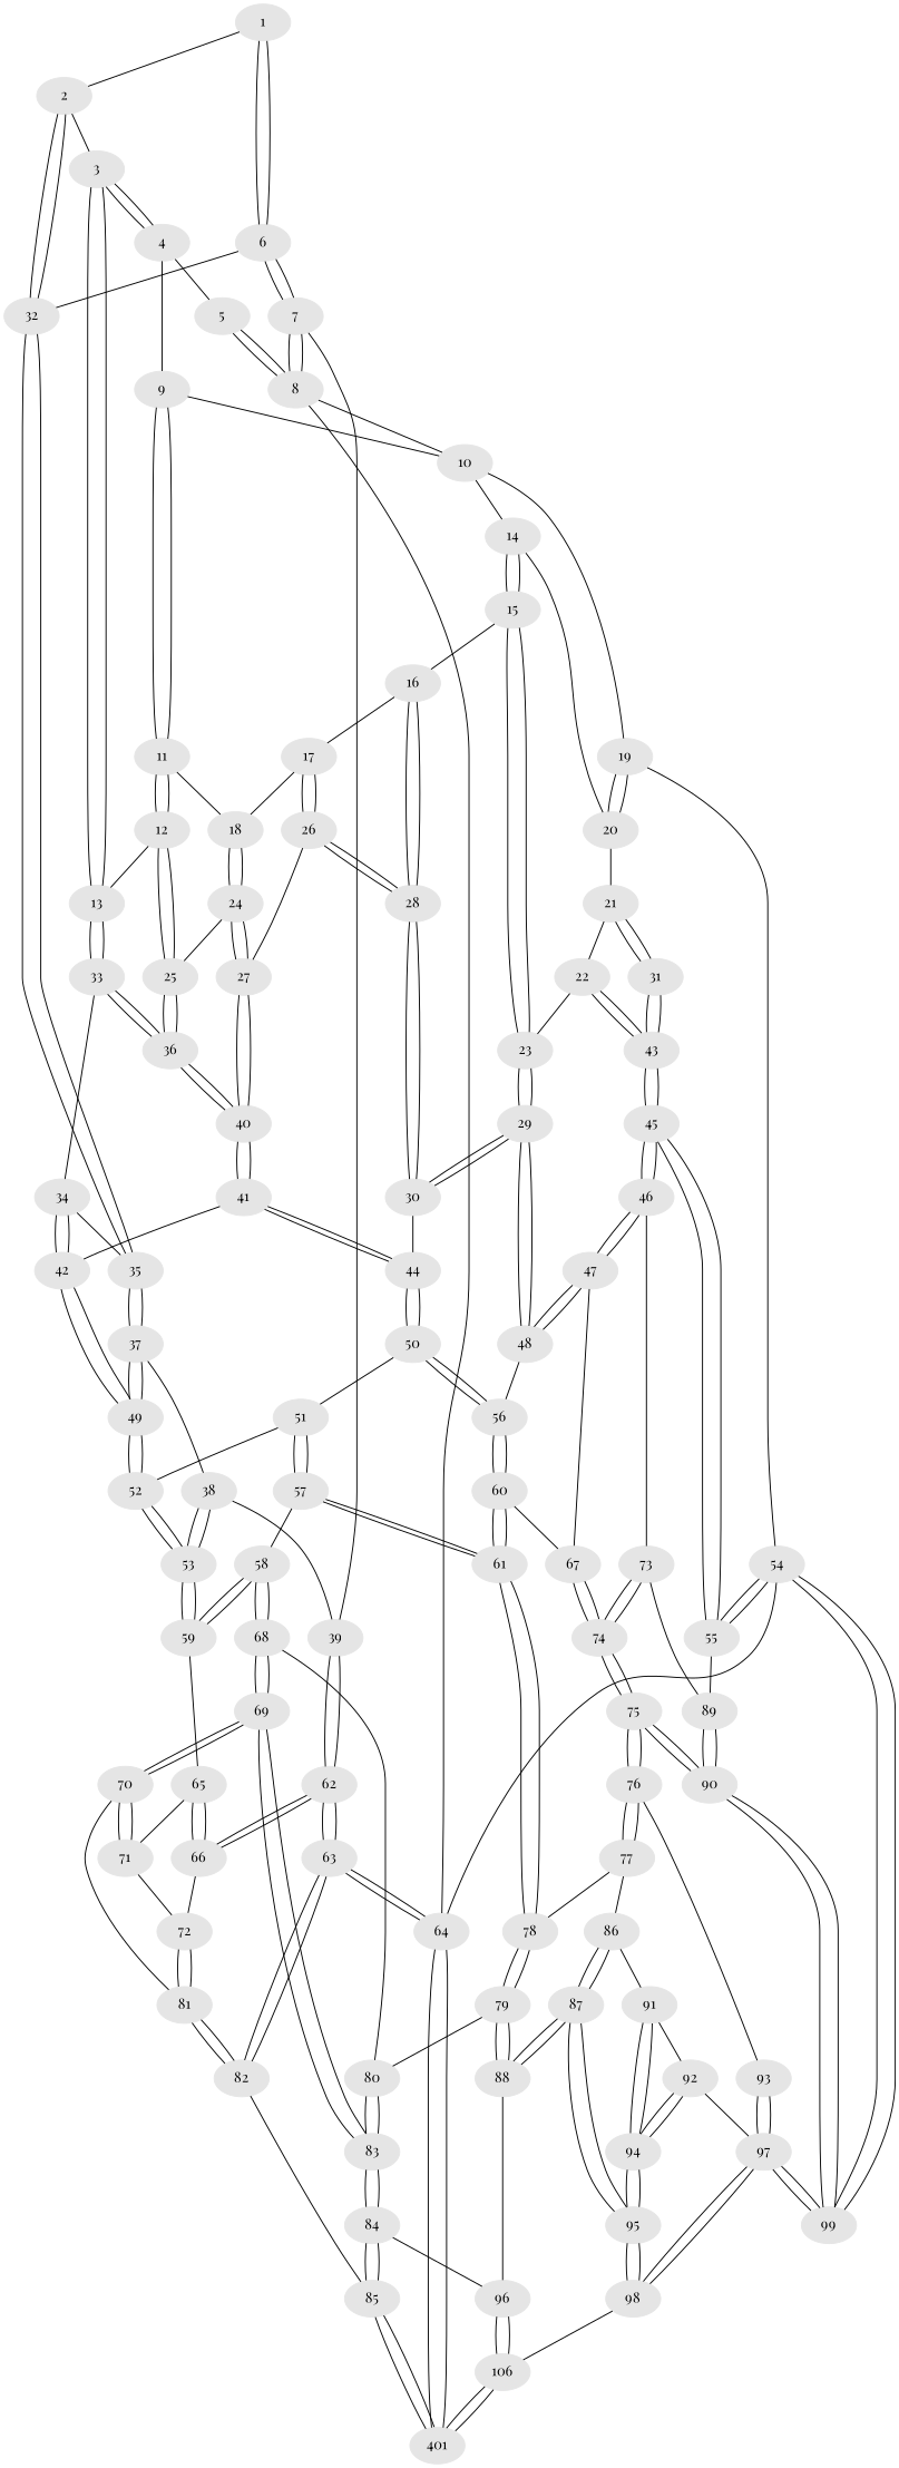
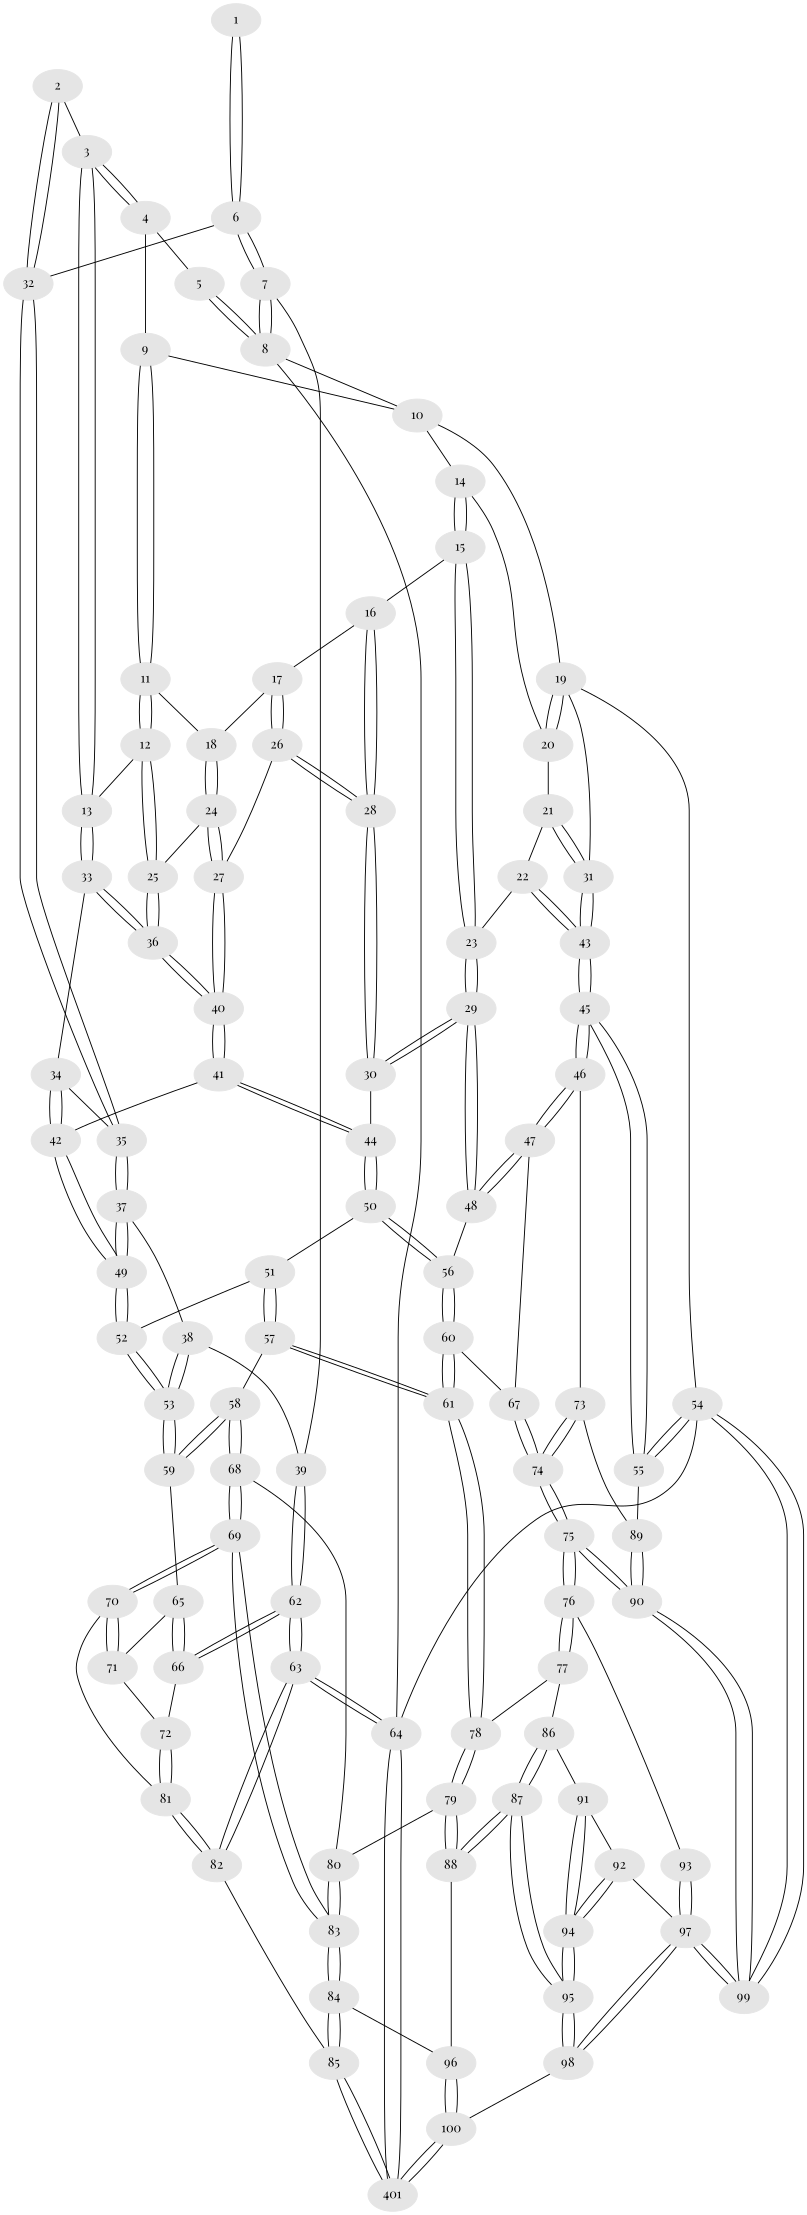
  graph {
    fontname="Playfair Display"
    node [color=gray90 fontname="Playfair Display" style=filled]
    edge [fontname="Playfair Display"]
    1
    2
    6
    3
    32
    7
    4
    13
    35
    5
    9
    33
    8
    10
    11
    64
    39
    62
    14
    19
    n21 [label=401]
    12
    18
    15
    20
    31
    54
    25
    24
    36
    34
    16
    23
    21
    17
    28
    29
    26
    30
    27
    43
    55
    99
    22
    45
    48
    40
    41
    44
    56
    50
    37
    42
    49
    38
    53
    52
    59
    63
    66
    46
    51
    47
    73
    89
    67
    74
    60
    57
    58
    61
    65
    90
    68
    78
    69
    80
    71
    79
    82
    72
    85
    81
    75
    70
    83
    84
    76
    77
    93
    86
    97
    87
    91
    88
    96
-   100 [label=106]
+   100
    95
    92
    94
    98
-   1 -- 2
    1 -- 6
    1 -- 6
    2 -- 3
    2 -- 32
    2 -- 32
    6 -- 32
    6 -- 7
    6 -- 7
    3 -- 4
    3 -- 4
    3 -- 13
    3 -- 13
    32 -- 35
    32 -- 35
    7 -- 8
    7 -- 8
    7 -- 39
    4 -- 5
    4 -- 9
    13 -- 33
    13 -- 33
    35 -- 37
    35 -- 37
    5 -- 8
    5 -- 8
    9 -- 10
    9 -- 11
    9 -- 11
    33 -- 36
    33 -- 36
    33 -- 34
    8 -- 10
    8 -- 64
    10 -- 14
    10 -- 19
    11 -- 12
    11 -- 12
    11 -- 18
    64 -- n21
    64 -- n21
    39 -- 62
    39 -- 62
    62 -- 63
    62 -- 63
    62 -- 66
    62 -- 66
    14 -- 15
    14 -- 15
    14 -- 20
    19 -- 20
    19 -- 20
+   19 -- 31
    19 -- 54
    12 -- 13
    12 -- 25
    12 -- 25
    18 -- 24
    18 -- 24
    15 -- 16
    15 -- 23
    15 -- 23
    20 -- 21
    31 -- 43
    31 -- 43
    54 -- 64
    54 -- 55
    54 -- 55
    54 -- 99
    54 -- 99
    25 -- 36
    25 -- 36
    24 -- 25
    24 -- 27
    24 -- 27
    36 -- 40
    36 -- 40
    34 -- 35
    34 -- 42
    34 -- 42
    16 -- 17
    16 -- 28
    16 -- 28
    23 -- 29
    23 -- 29
    21 -- 31
    21 -- 31
    21 -- 22
    17 -- 18
    17 -- 26
    17 -- 26
    28 -- 30
    28 -- 30
    29 -- 30
    29 -- 30
    29 -- 48
    29 -- 48
    26 -- 28
    26 -- 28
    26 -- 27
    30 -- 44
    27 -- 40
    27 -- 40
    43 -- 45
    43 -- 45
    55 -- 89
    22 -- 23
    22 -- 43
    22 -- 43
    45 -- 55
    45 -- 55
    45 -- 46
    45 -- 46
    48 -- 56
    40 -- 41
    40 -- 41
    41 -- 44
    41 -- 44
    41 -- 42
    44 -- 50
    44 -- 50
    56 -- 60
    56 -- 60
    50 -- 56
    50 -- 56
    50 -- 51
    37 -- 49
    37 -- 49
    37 -- 38
    42 -- 49
    42 -- 49
    49 -- 52
    49 -- 52
    38 -- 39
    38 -- 53
    38 -- 53
    53 -- 59
    53 -- 59
    52 -- 53
    52 -- 53
    59 -- 65
    63 -- 64
    63 -- 64
    63 -- 82
    63 -- 82
    66 -- 72
    46 -- 47
    46 -- 47
    46 -- 73
    51 -- 52
    51 -- 57
    51 -- 57
    47 -- 48
    47 -- 48
    47 -- 67
    73 -- 89
    73 -- 74
    73 -- 74
    89 -- 90
    89 -- 90
    67 -- 74
    67 -- 74
    74 -- 75
    74 -- 75
    60 -- 67
    60 -- 61
    60 -- 61
    57 -- 58
    57 -- 61
    57 -- 61
    58 -- 59
    58 -- 59
    58 -- 68
    58 -- 68
    61 -- 78
    61 -- 78
    65 -- 66
    65 -- 66
    65 -- 71
    90 -- 99
    90 -- 99
    68 -- 69
    68 -- 69
    68 -- 80
    78 -- 79
    78 -- 79
    69 -- 70
    69 -- 70
    69 -- 83
    69 -- 83
    80 -- 83
    80 -- 83
    71 -- 72
    79 -- 80
    79 -- 88
    79 -- 88
    82 -- 85
    72 -- 81
    72 -- 81
    85 -- n21
    85 -- n21
    81 -- 82
    81 -- 82
    75 -- 90
    75 -- 90
    75 -- 76
    75 -- 76
    70 -- 71
    70 -- 71
    70 -- 81
    83 -- 84
    83 -- 84
    84 -- 85
    84 -- 85
    84 -- 96
    76 -- 77
    76 -- 77
    76 -- 93
    77 -- 78
    77 -- 86
    93 -- 97
    93 -- 97
    86 -- 87
    86 -- 87
    86 -- 91
    97 -- 99
    97 -- 99
    97 -- 98
    97 -- 98
    87 -- 88
    87 -- 88
    87 -- 95
    87 -- 95
    91 -- 92
    91 -- 94
    91 -- 94
    88 -- 96
    96 -- 100
    96 -- 100
    100 -- n21
    100 -- n21
    95 -- 98
    95 -- 98
    92 -- 97
    92 -- 94
    92 -- 94
    94 -- 95
    94 -- 95
    98 -- 100
  }
